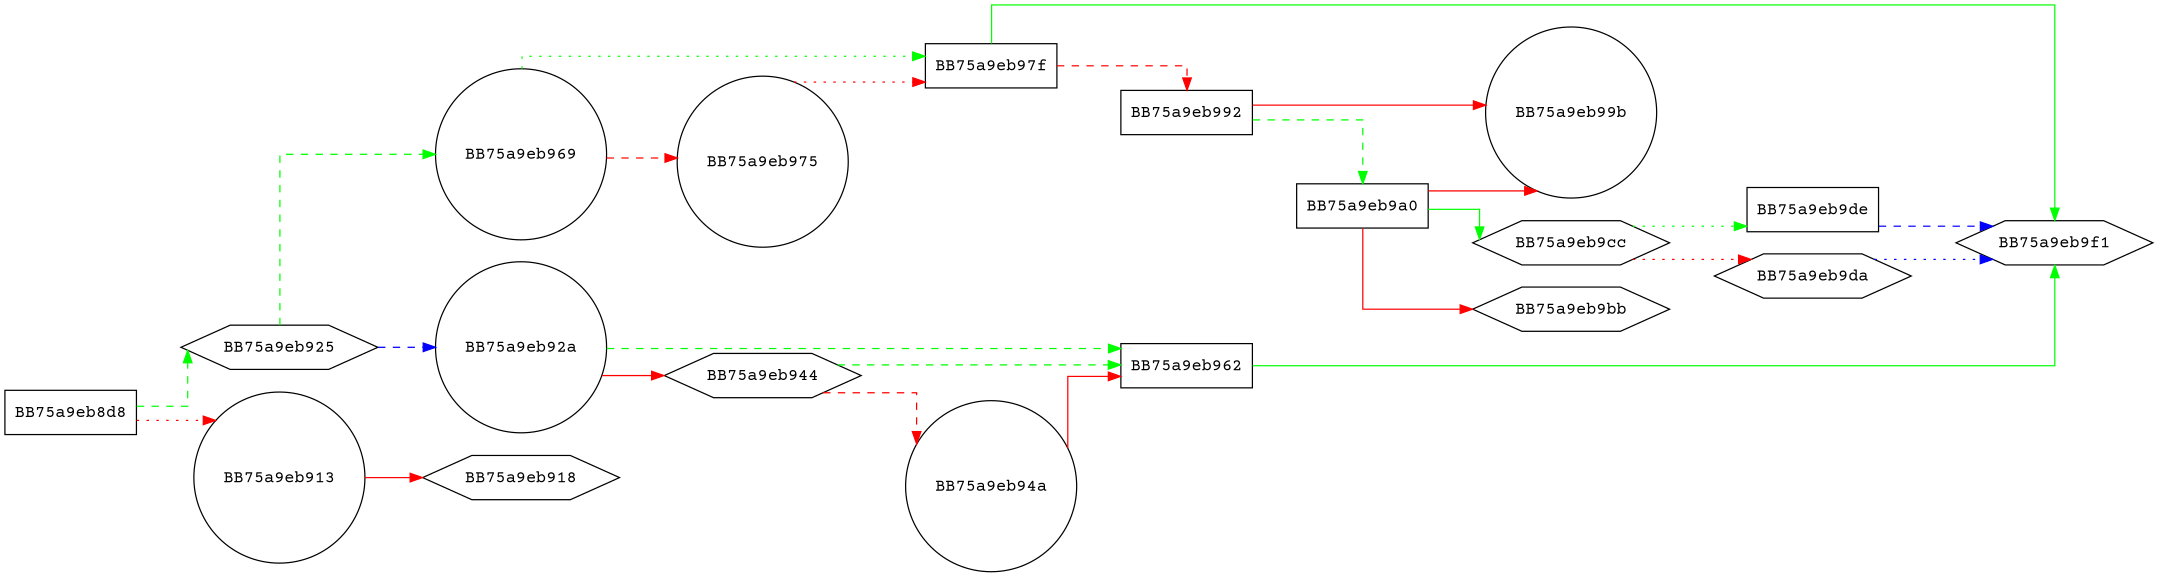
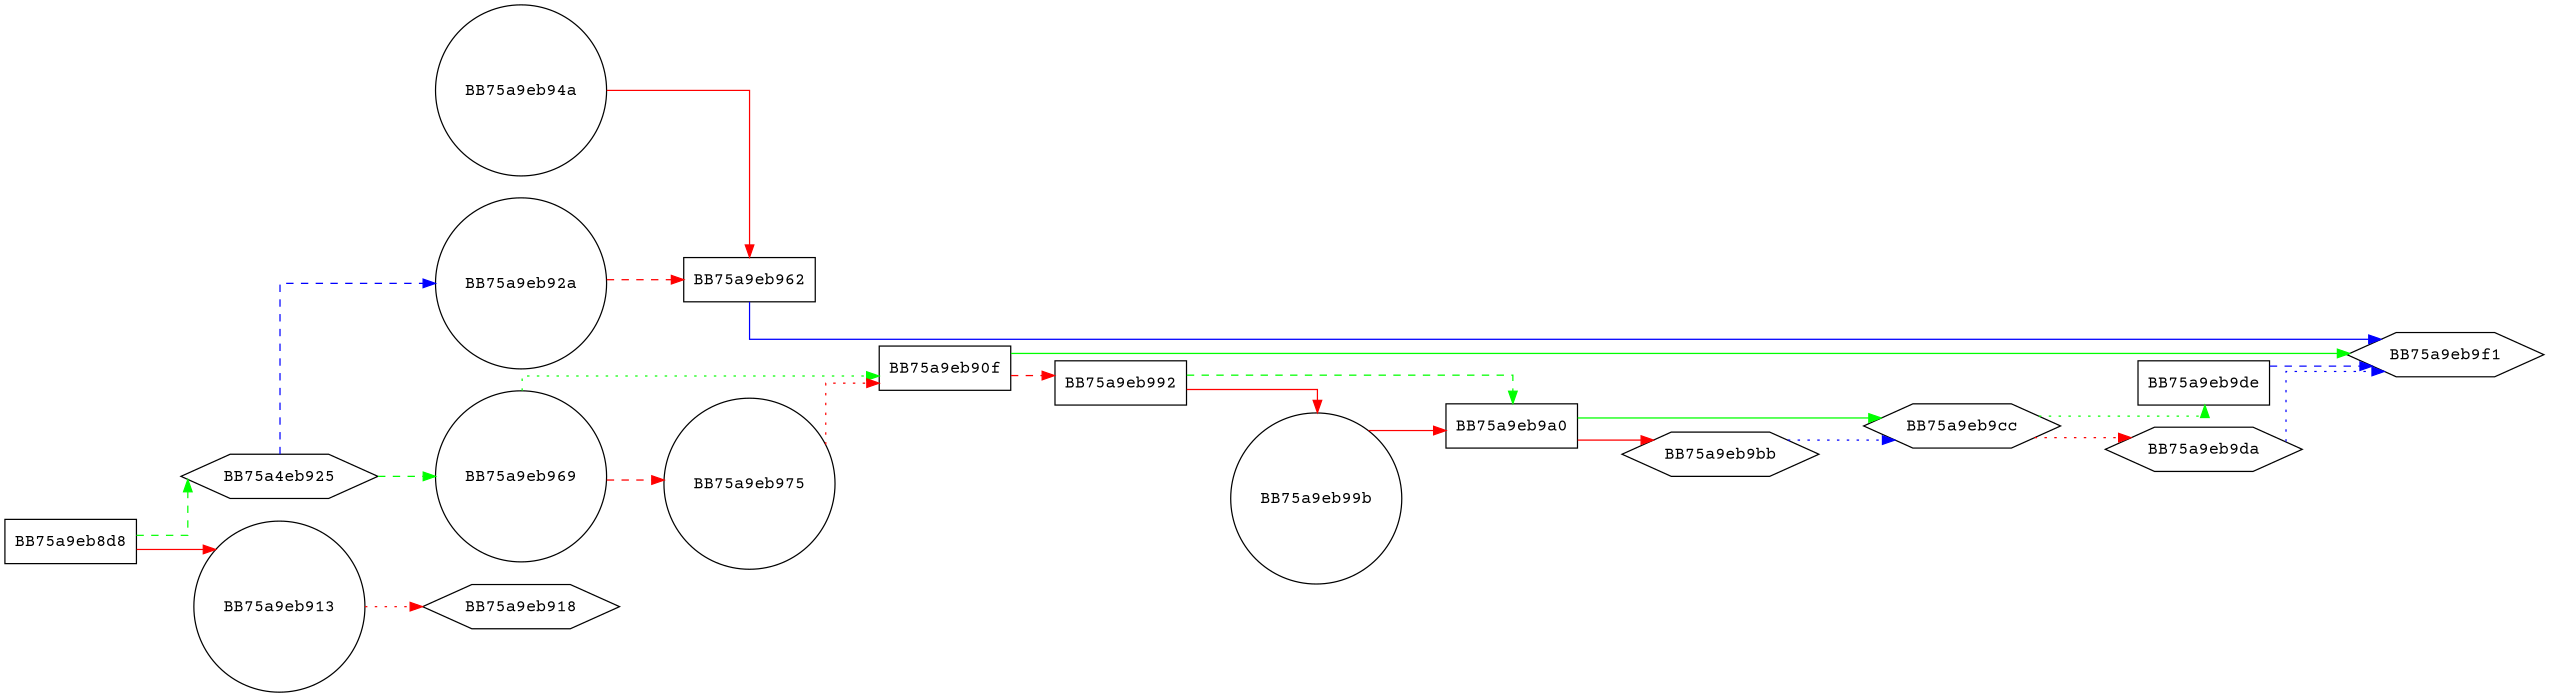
  digraph {
    fontname="Courier Prime"
    rankdir=LR
    splines=ortho
    node [fontname="Courier Prime" shape=hexagon]
    edge [color=red fontname="Courier Prime" style=dashed]
-   BB75a9eb925
+   BB75a9eb925 [label=BB75a4eb925]
    BB75a9eb8d8 [shape=box]
    BB75a9eb913 [shape=circle]
    BB75a9eb969 [shape=circle]
    BB75a9eb92a [shape=circle]
    BB75a9eb918
-   BB75a9eb97f [shape=box]
+   BB75a9eb97f [shape=box label=BB75a9eb90f]
    BB75a9eb975 [shape=circle]
    BB75a9eb962 [shape=box]
-   BB75a9eb944
    BB75a9eb9f1
    BB75a9eb992 [shape=box]
    BB75a9eb94a [shape=circle]
    BB75a9eb9a0 [shape=box]
    BB75a9eb99b [shape=circle]
    BB75a9eb9cc
    BB75a9eb9bb
    BB75a9eb9de [shape=box]
    BB75a9eb9da
    BB75a9eb925 -> BB75a9eb969 [color=green]
    BB75a9eb925 -> BB75a9eb92a [color=blue]
    BB75a9eb8d8 -> BB75a9eb925 [color=green]
-   BB75a9eb8d8 -> BB75a9eb913 [style=dotted]
-   BB75a9eb913 -> BB75a9eb918 [style=solid]
+   BB75a9eb8d8 -> BB75a9eb913 [style=solid]
+   BB75a9eb913 -> BB75a9eb918 [style=dotted]
    BB75a9eb969 -> BB75a9eb97f [color=green style=dotted]
    BB75a9eb969 -> BB75a9eb975
-   BB75a9eb92a -> BB75a9eb962 [color=green]
-   BB75a9eb92a -> BB75a9eb944 [style=solid]
+   BB75a9eb92a -> BB75a9eb962
    BB75a9eb97f -> BB75a9eb9f1 [color=green style=solid]
    BB75a9eb97f -> BB75a9eb992
    BB75a9eb975 -> BB75a9eb97f [style=dotted]
-   BB75a9eb962 -> BB75a9eb9f1 [color=green style=solid]
-   BB75a9eb944 -> BB75a9eb962 [color=green]
-   BB75a9eb944 -> BB75a9eb94a
+   BB75a9eb962 -> BB75a9eb9f1 [color=blue style=solid]
    BB75a9eb992 -> BB75a9eb9a0 [color=green]
    BB75a9eb992 -> BB75a9eb99b [style=solid]
    BB75a9eb94a -> BB75a9eb962 [style=solid]
    BB75a9eb9a0 -> BB75a9eb9cc [color=green style=solid]
    BB75a9eb9a0 -> BB75a9eb9bb [style=solid]
-   BB75a9eb9a0 -> BB75a9eb99b [style=solid]
+   BB75a9eb99b -> BB75a9eb9a0 [style=solid]
    BB75a9eb9cc -> BB75a9eb9de [color=green style=dotted]
    BB75a9eb9cc -> BB75a9eb9da [style=dotted]
+   BB75a9eb9bb -> BB75a9eb9cc [color=blue style=dotted]
    BB75a9eb9de -> BB75a9eb9f1 [color=blue]
    BB75a9eb9da -> BB75a9eb9f1 [color=blue style=dotted]
  }
